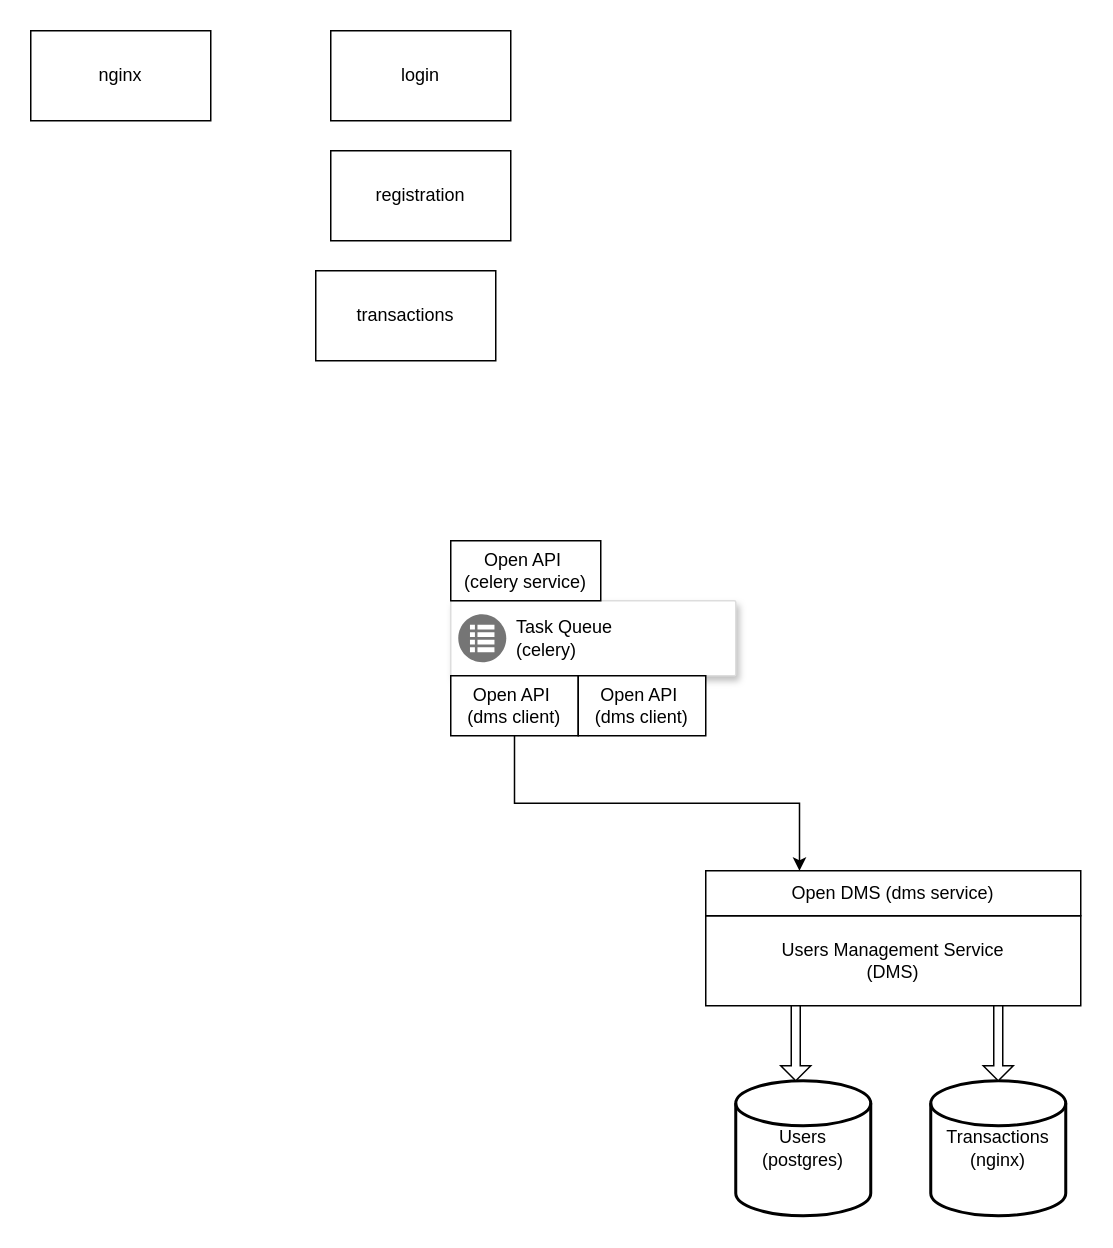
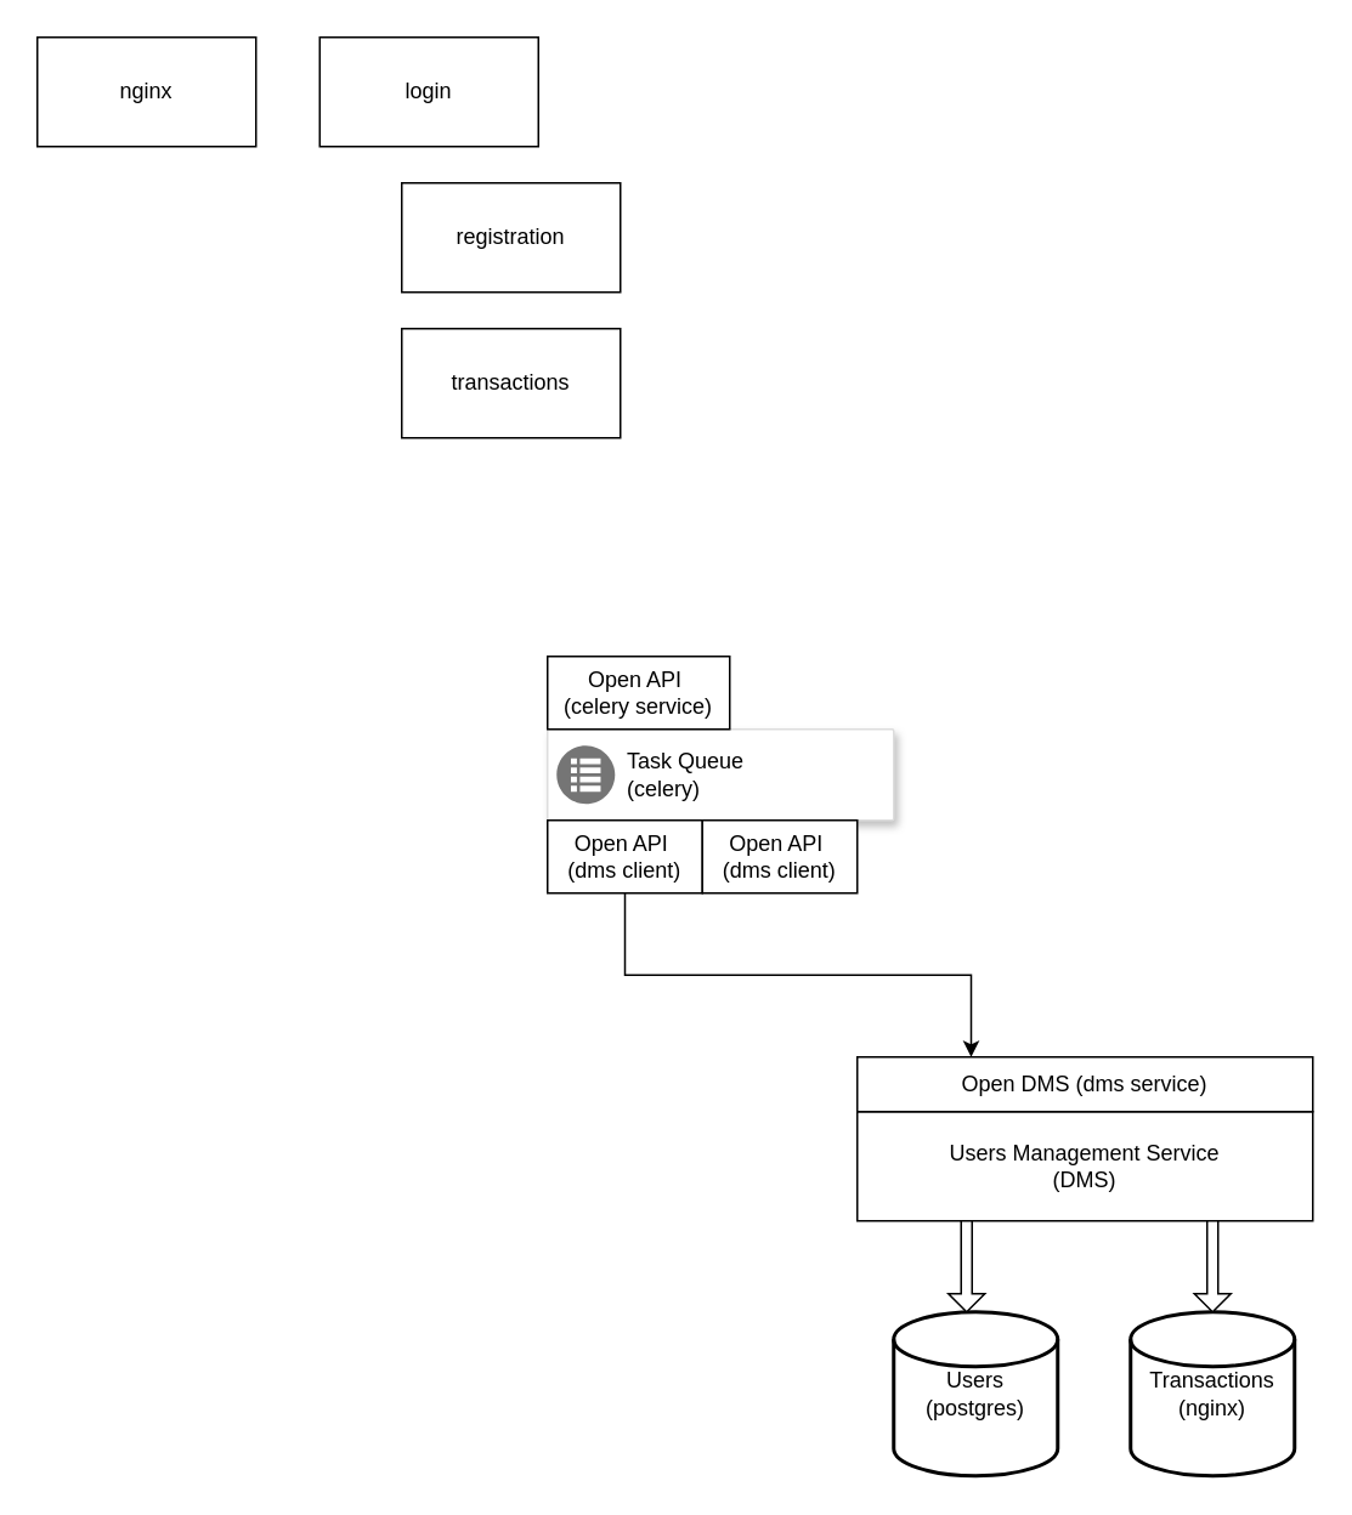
  <mxCell id="0" />
  <mxCell id="1" parent="0" />
  <mxCell id="2" value="" style="group" vertex="1" connectable="0" parent="1"><mxGeometry x="470" y="580" width="250" height="230" as="geometry" /></mxCell>
  <mxCell id="3" value="" style="group" vertex="1" connectable="0" parent="2"><mxGeometry y="30" width="250" height="200" as="geometry" /></mxCell>
  <mxCell id="4" value="Users&lt;div&gt;(postgres)&lt;/div&gt;" style="strokeWidth=2;html=1;shape=mxgraph.flowchart.database;whiteSpace=wrap;movable=1;resizable=1;rotatable=1;deletable=1;editable=1;locked=0;connectable=1;" vertex="1" parent="3"><mxGeometry x="20" y="110" width="90" height="90" as="geometry" /></mxCell>
  <mxCell id="5" value="Transactions&lt;div&gt;(nginx)&lt;/div&gt;" style="strokeWidth=2;html=1;shape=mxgraph.flowchart.database;whiteSpace=wrap;movable=1;resizable=1;rotatable=1;deletable=1;editable=1;locked=0;connectable=1;" vertex="1" parent="3"><mxGeometry x="150" y="110" width="90" height="90" as="geometry" /></mxCell>
  <mxCell id="6" value="Users Management Service&lt;div&gt;(DMS)&lt;/div&gt;" style="whiteSpace=wrap;html=1;align=center;treeFolding=1;treeMoving=1;newEdgeStyle={&quot;edgeStyle&quot;:&quot;elbowEdgeStyle&quot;,&quot;startArrow&quot;:&quot;none&quot;,&quot;endArrow&quot;:&quot;none&quot;};movable=1;resizable=1;rotatable=1;deletable=1;editable=1;locked=0;connectable=1;" vertex="1" parent="3"><mxGeometry width="250" height="60" as="geometry" /></mxCell>
  <mxCell id="7" value="" style="shape=singleArrow;direction=south;whiteSpace=wrap;html=1;movable=1;resizable=1;rotatable=1;deletable=1;editable=1;locked=0;connectable=1;" vertex="1" parent="3"><mxGeometry x="50" y="60" width="20" height="50" as="geometry" /></mxCell>
  <mxCell id="8" value="" style="shape=singleArrow;direction=south;whiteSpace=wrap;html=1;movable=1;resizable=1;rotatable=1;deletable=1;editable=1;locked=0;connectable=1;" vertex="1" parent="3"><mxGeometry x="185" y="60" width="20" height="50" as="geometry" /></mxCell>
  <mxCell id="9" value="Open DMS (dms service)" style="rounded=0;whiteSpace=wrap;html=1;" vertex="1" parent="2"><mxGeometry width="250" height="30" as="geometry" /></mxCell>
  <mxCell id="10" value="nginx" style="rounded=0;whiteSpace=wrap;html=1;" vertex="1" parent="1"><mxGeometry x="20" y="20" width="120" height="60" as="geometry" /></mxCell>
  <mxCell id="11" value="registration" style="rounded=0;whiteSpace=wrap;html=1;" vertex="1" parent="1"><mxGeometry x="220" y="100" width="120" height="60" as="geometry" /></mxCell>
- <mxCell id="12" value="login" style="rounded=0;whiteSpace=wrap;html=1;" vertex="1" parent="1"><mxGeometry x="220" y="20" width="120" height="60" as="geometry" /></mxCell>
- <mxCell id="13" value="transactions" style="rounded=0;whiteSpace=wrap;html=1;" vertex="1" parent="1"><mxGeometry x="210" y="180" width="120" height="60" as="geometry" /></mxCell>
+ <mxCell id="12" value="login" style="rounded=0;whiteSpace=wrap;html=1;" vertex="1" parent="1"><mxGeometry x="175" y="20" width="120" height="60" as="geometry" /></mxCell>
+ <mxCell id="13" value="transactions" style="rounded=0;whiteSpace=wrap;html=1;" vertex="1" parent="1"><mxGeometry x="220" y="180" width="120" height="60" as="geometry" /></mxCell>
  <mxCell id="14" value="" style="strokeColor=#dddddd;shadow=1;strokeWidth=1;rounded=1;absoluteArcSize=1;arcSize=2;" vertex="1" parent="1"><mxGeometry x="300" y="400" width="190" height="50" as="geometry" /></mxCell>
  <mxCell id="15" value="Task Queue&lt;div&gt;(celery)&lt;/div&gt;" style="sketch=0;dashed=0;connectable=0;html=1;fillColor=#757575;strokeColor=none;shape=mxgraph.gcp2.task_queues;part=1;labelPosition=right;verticalLabelPosition=middle;align=left;verticalAlign=middle;spacingLeft=5;fontSize=12;" vertex="1" parent="14"><mxGeometry y="0.5" width="32" height="32" relative="1" as="geometry"><mxPoint x="5" y="-16" as="offset" /></mxGeometry></mxCell>
  <mxCell id="16" style="edgeStyle=orthogonalEdgeStyle;rounded=0;orthogonalLoop=1;jettySize=auto;html=1;entryX=0.25;entryY=0;entryDx=0;entryDy=0;exitX=0.5;exitY=1;exitDx=0;exitDy=0;" edge="1" parent="1" source="17" target="9"><mxGeometry relative="1" as="geometry" /></mxCell>
  <mxCell id="17" value="Open API&amp;nbsp;&lt;div&gt;(dms client)&lt;/div&gt;" style="rounded=0;whiteSpace=wrap;html=1;" vertex="1" parent="1"><mxGeometry x="300" y="450" width="85" height="40" as="geometry" /></mxCell>
  <mxCell id="18" value="Open API&amp;nbsp;&lt;div&gt;(celery service)&lt;/div&gt;" style="rounded=0;whiteSpace=wrap;html=1;" vertex="1" parent="1"><mxGeometry x="300" y="360" width="100" height="40" as="geometry" /></mxCell>
  <mxCell id="19" value="Open API&amp;nbsp;&lt;div&gt;(dms client)&lt;/div&gt;" style="rounded=0;whiteSpace=wrap;html=1;" vertex="1" parent="1"><mxGeometry x="385" y="450" width="85" height="40" as="geometry" /></mxCell>
